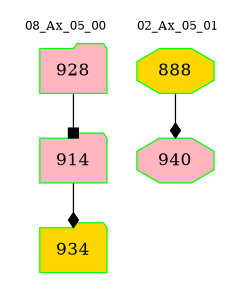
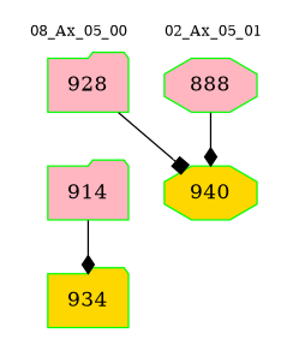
  digraph {
    node [color=green fillcolor=lightpink shape=folder style=filled]
    edge [arrowhead=diamond color=black]
    n1 [label=928]
    n2 [label=914]
    n3 [fillcolor=gold label=934]
-   n4 [fillcolor=gold label=888 shape=octagon]
-   n5 [label=940 shape=octagon]
+   n4 [label=888 shape=octagon]
+   n5 [fillcolor=gold label=940 shape=octagon]
    subgraph cluster_1 {
      color=white
      fontsize=10
      label="08_Ax_05_00"
      n1
      n2
      n3
    }
    subgraph cluster_2 {
      color=white
      fontsize=10
      label="02_Ax_05_01"
      n4
      n5
    }
-   n1 -> n2 [arrowhead=box]
+   n1 -> n5 [arrowhead=box]
    n2 -> n3
    n4 -> n5
  }
